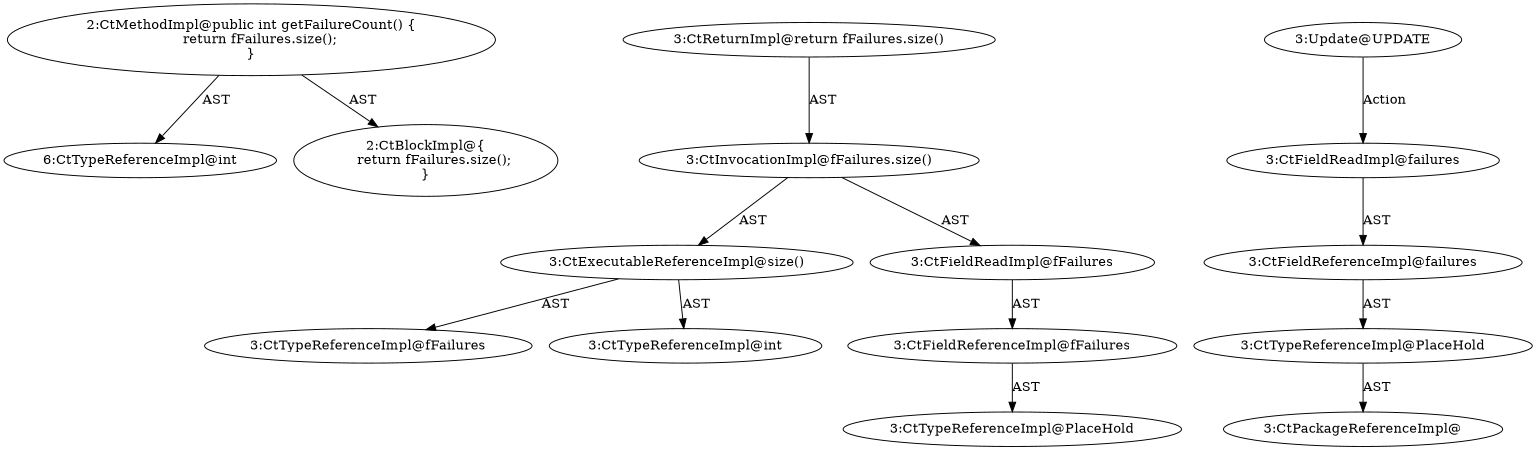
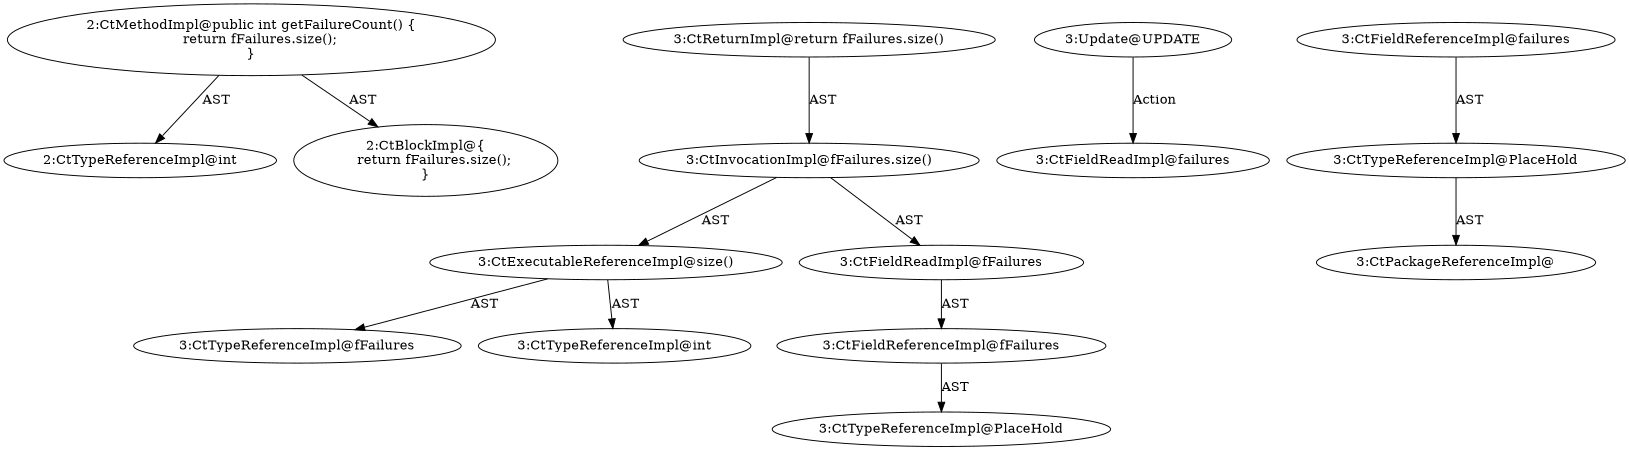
  digraph {
    node [shape=ellipse]
-   n1 [label="6:CtTypeReferenceImpl@int"]
+   n1 [label="2:CtTypeReferenceImpl@int"]
    n2 [label="3:CtExecutableReferenceImpl@size()"]
    n3 [label="3:CtTypeReferenceImpl@fFailures"]
    n4 [label="3:CtTypeReferenceImpl@int"]
    n5 [label="3:CtFieldReferenceImpl@fFailures"]
    n6 [label="3:CtTypeReferenceImpl@PlaceHold"]
    n7 [label="3:CtFieldReadImpl@fFailures"]
    n8 [label="3:Update@UPDATE"]
    n9 [label="3:CtFieldReadImpl@failures"]
    n10 [label="3:CtInvocationImpl@fFailures.size()"]
    n11 [label="3:CtReturnImpl@return fFailures.size()"]
    n12 [label="2:CtBlockImpl@\{\n    return fFailures.size();\n\}"]
    n13 [label="2:CtMethodImpl@public int getFailureCount() \{\n    return fFailures.size();\n\}"]
    n14 [label="3:CtFieldReferenceImpl@failures"]
    n15 [label="3:CtPackageReferenceImpl@"]
    n16 [label="3:CtTypeReferenceImpl@PlaceHold"]
    n2 -> n3 [label=AST]
    n2 -> n4 [label=AST]
    n5 -> n6 [label=AST]
    n7 -> n5 [label=AST]
    n8 -> n9 [label=Action]
-   n9 -> n14 [label=AST]
    n10 -> n2 [label=AST]
    n10 -> n7 [label=AST]
    n11 -> n10 [label=AST]
    n13 -> n1 [label=AST]
    n13 -> n12 [label=AST]
    n14 -> n16 [label=AST]
    n16 -> n15 [label=AST]
  }
